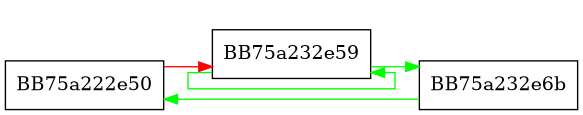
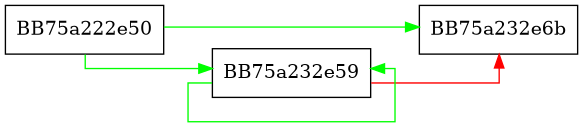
  digraph {
    rankdir=LR
    splines=ortho
    node [shape=box]
    edge [color=green]
    n1 [label=BB75a222e50]
    BB75a232e6b
    BB75a232e59
-   BB75a232e6b -> n1
-   n1 -> BB75a232e59 [color=red]
-   BB75a232e59 -> BB75a232e6b
+   n1 -> BB75a232e6b
+   n1 -> BB75a232e59
+   BB75a232e59 -> BB75a232e6b [color=red]
    BB75a232e59 -> BB75a232e59
  }
